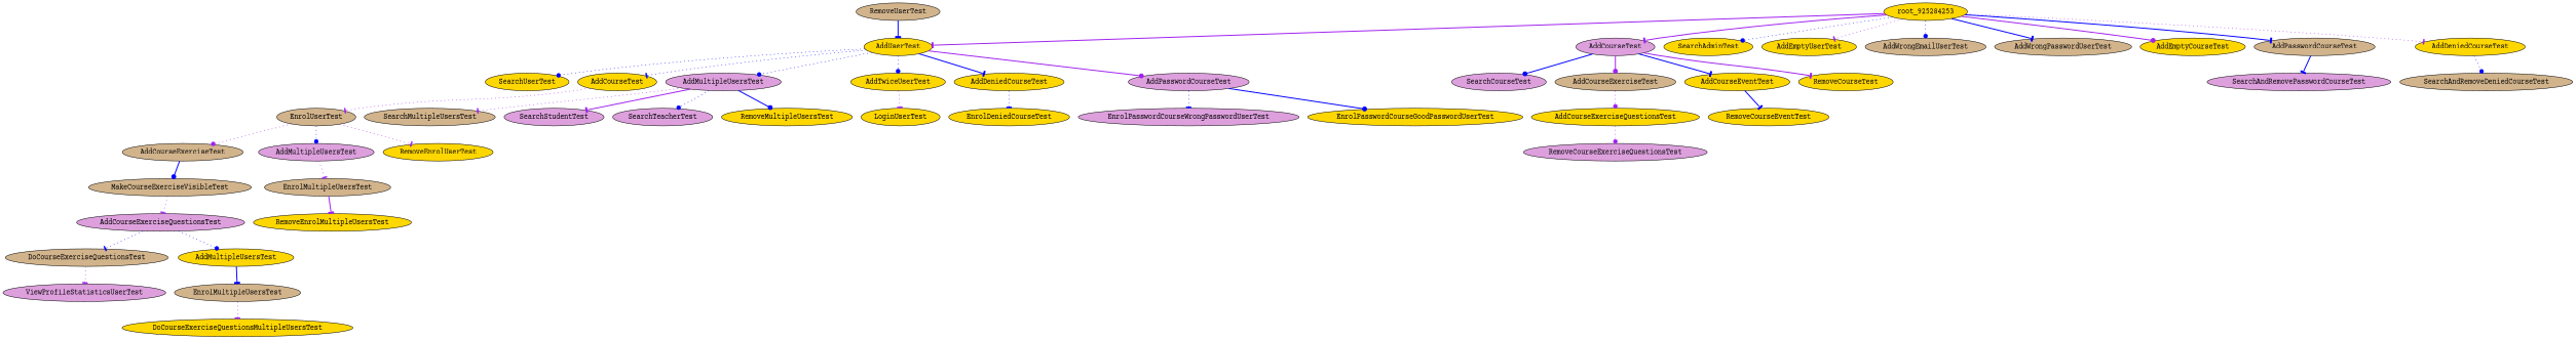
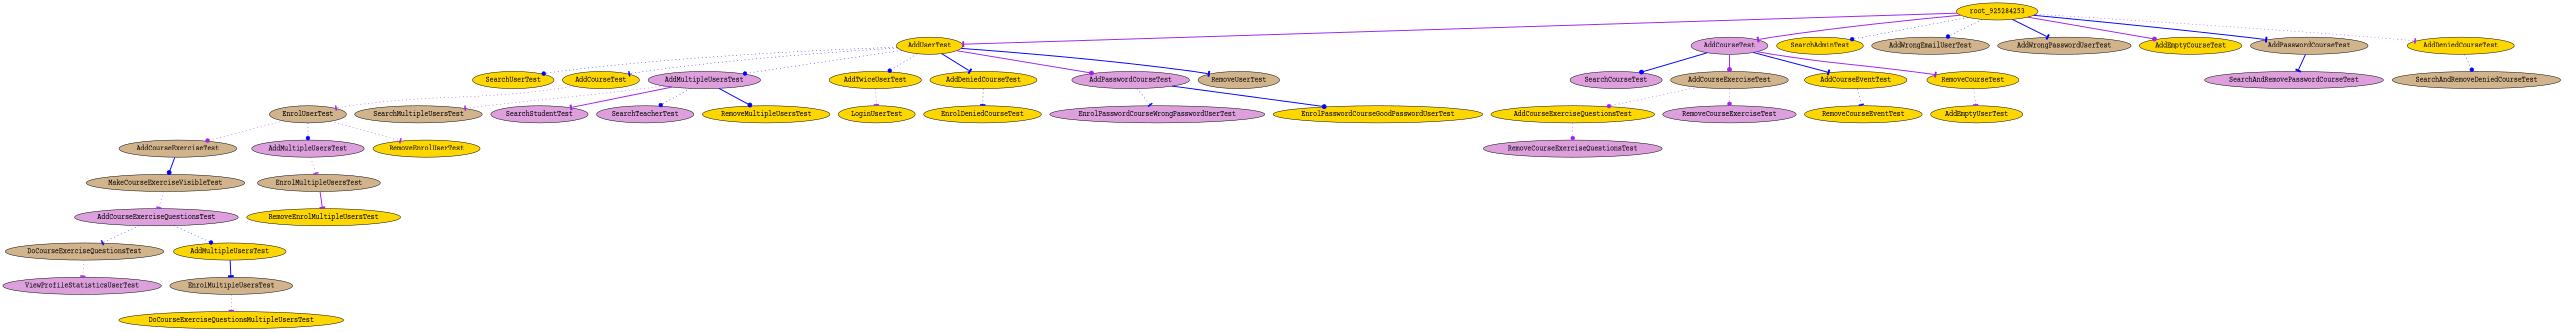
  strict digraph {
    fontname="Courier Prime"
    node [fillcolor=gold fontname="Courier Prime" style=filled fontcolor=black]
    edge [arrowhead=tee color=blue fontname="Courier Prime" style=dotted]
    root_925284253 [color=black fontcolor=""]
    n2 [label=AddUserTest]
    n3 [fillcolor=plum label=AddCourseTest]
    n4 [label=SearchAdminTest]
    n5 [label=AddEmptyUserTest]
    n6 [fillcolor=tan label=AddWrongEmailUserTest]
    n7 [fillcolor=tan label=AddWrongPasswordUserTest]
    n8 [label=AddEmptyCourseTest]
    n9 [fillcolor=tan label=AddPasswordCourseTest]
    n10 [label=AddDeniedCourseTest]
    n11 [label=SearchUserTest]
    n12 [label=AddCourseTest]
    n13 [fillcolor=plum label=AddMultipleUsersTest]
    n14 [label=AddTwiceUserTest]
    n15 [label=AddDeniedCourseTest]
    n16 [fillcolor=plum label=AddPasswordCourseTest]
    n17 [fillcolor=tan label=RemoveUserTest]
    n18 [fillcolor=plum label=SearchCourseTest]
    n19 [fillcolor=tan label=AddCourseExerciseTest]
    n20 [label=AddCourseEventTest]
    n21 [label=RemoveCourseTest]
    n22 [fillcolor=plum label=SearchAndRemovePasswordCourseTest]
    n23 [fillcolor=tan label=SearchAndRemoveDeniedCourseTest]
    n24 [label=LoginUserTest]
    n25 [fillcolor=tan label=EnrolUserTest]
    n26 [fillcolor=tan label=SearchMultipleUsersTest]
    n27 [fillcolor=plum label=SearchStudentTest]
    n28 [fillcolor=plum label=SearchTeacherTest]
    n29 [label=RemoveMultipleUsersTest]
    n30 [label=EnrolDeniedCourseTest]
    n31 [fillcolor=plum label=EnrolPasswordCourseWrongPasswordUserTest]
    n32 [label=EnrolPasswordCourseGoodPasswordUserTest]
    n33 [label=AddCourseExerciseQuestionsTest]
+   n34 [fillcolor=plum label=RemoveCourseExerciseTest]
    n35 [label=RemoveCourseEventTest]
    n36 [fillcolor=tan label=AddCourseExerciseTest]
    n37 [fillcolor=plum label=AddMultipleUsersTest]
    n38 [label=RemoveEnrolUserTest]
    n39 [fillcolor=plum label=RemoveCourseExerciseQuestionsTest]
    n40 [fillcolor=tan label=MakeCourseExerciseVisibleTest]
    n41 [fillcolor=tan label=EnrolMultipleUsersTest]
    n42 [fillcolor=plum label=AddCourseExerciseQuestionsTest]
    n43 [label=RemoveEnrolMultipleUsersTest]
    n44 [fillcolor=tan label=DoCourseExerciseQuestionsTest]
    n45 [label=AddMultipleUsersTest]
    n46 [fillcolor=plum label=ViewProfileStatisticsUserTest]
    n47 [fillcolor=tan label=EnrolMultipleUsersTest]
    n48 [label=DoCourseExerciseQuestionsMultipleUsersTest]
    root_925284253 -> n2 [color=purple style=bold]
    root_925284253 -> n3 [color=purple style=bold]
    root_925284253 -> n4 [arrowhead=dot]
-   root_925284253 -> n5 [color=purple]
+   n21 -> n5 [color=purple]
    root_925284253 -> n6 [arrowhead=dot]
    root_925284253 -> n7 [style=bold]
    root_925284253 -> n8 [arrowhead=dot color=purple style=bold]
    root_925284253 -> n9 [style=bold]
    root_925284253 -> n10 [color=purple]
    n2 -> n11 [arrowhead=dot]
    n2 -> n12
    n2 -> n13 [arrowhead=dot]
    n2 -> n14 [arrowhead=dot]
    n2 -> n15 [style=bold]
    n2 -> n16 [arrowhead=dot color=purple style=bold]
-   n17 -> n2 [style=bold]
+   n2 -> n17 [style=bold]
    n3 -> n18 [arrowhead=dot style=bold]
    n3 -> n19 [arrowhead=dot color=purple style=bold]
    n3 -> n20 [style=bold]
    n3 -> n21 [color=purple style=bold]
    n9 -> n22 [style=bold]
    n10 -> n23 [arrowhead=dot]
    n12 -> n25 [color=purple]
    n13 -> n26 [color=purple]
    n13 -> n27 [color=purple style=bold]
    n13 -> n28 [arrowhead=dot]
    n13 -> n29 [arrowhead=dot style=bold]
    n14 -> n24 [color=purple]
    n15 -> n30
    n16 -> n31
    n16 -> n32 [arrowhead=dot style=bold]
    n19 -> n33 [arrowhead=dot color=purple]
-   n20 -> n35 [style=bold]
+   n19 -> n34 [arrowhead=dot color=purple]
+   n20 -> n35
    n25 -> n36 [arrowhead=dot color=purple]
    n25 -> n37 [arrowhead=dot]
    n25 -> n38 [color=purple]
    n33 -> n39 [arrowhead=dot color=purple]
    n36 -> n40 [arrowhead=dot style=bold]
    n37 -> n41 [color=purple]
    n40 -> n42 [color=purple]
    n41 -> n43 [color=purple style=bold]
    n42 -> n44
    n42 -> n45 [arrowhead=dot]
    n44 -> n46 [color=purple]
    n45 -> n47 [style=bold]
    n47 -> n48 [color=purple]
  }
